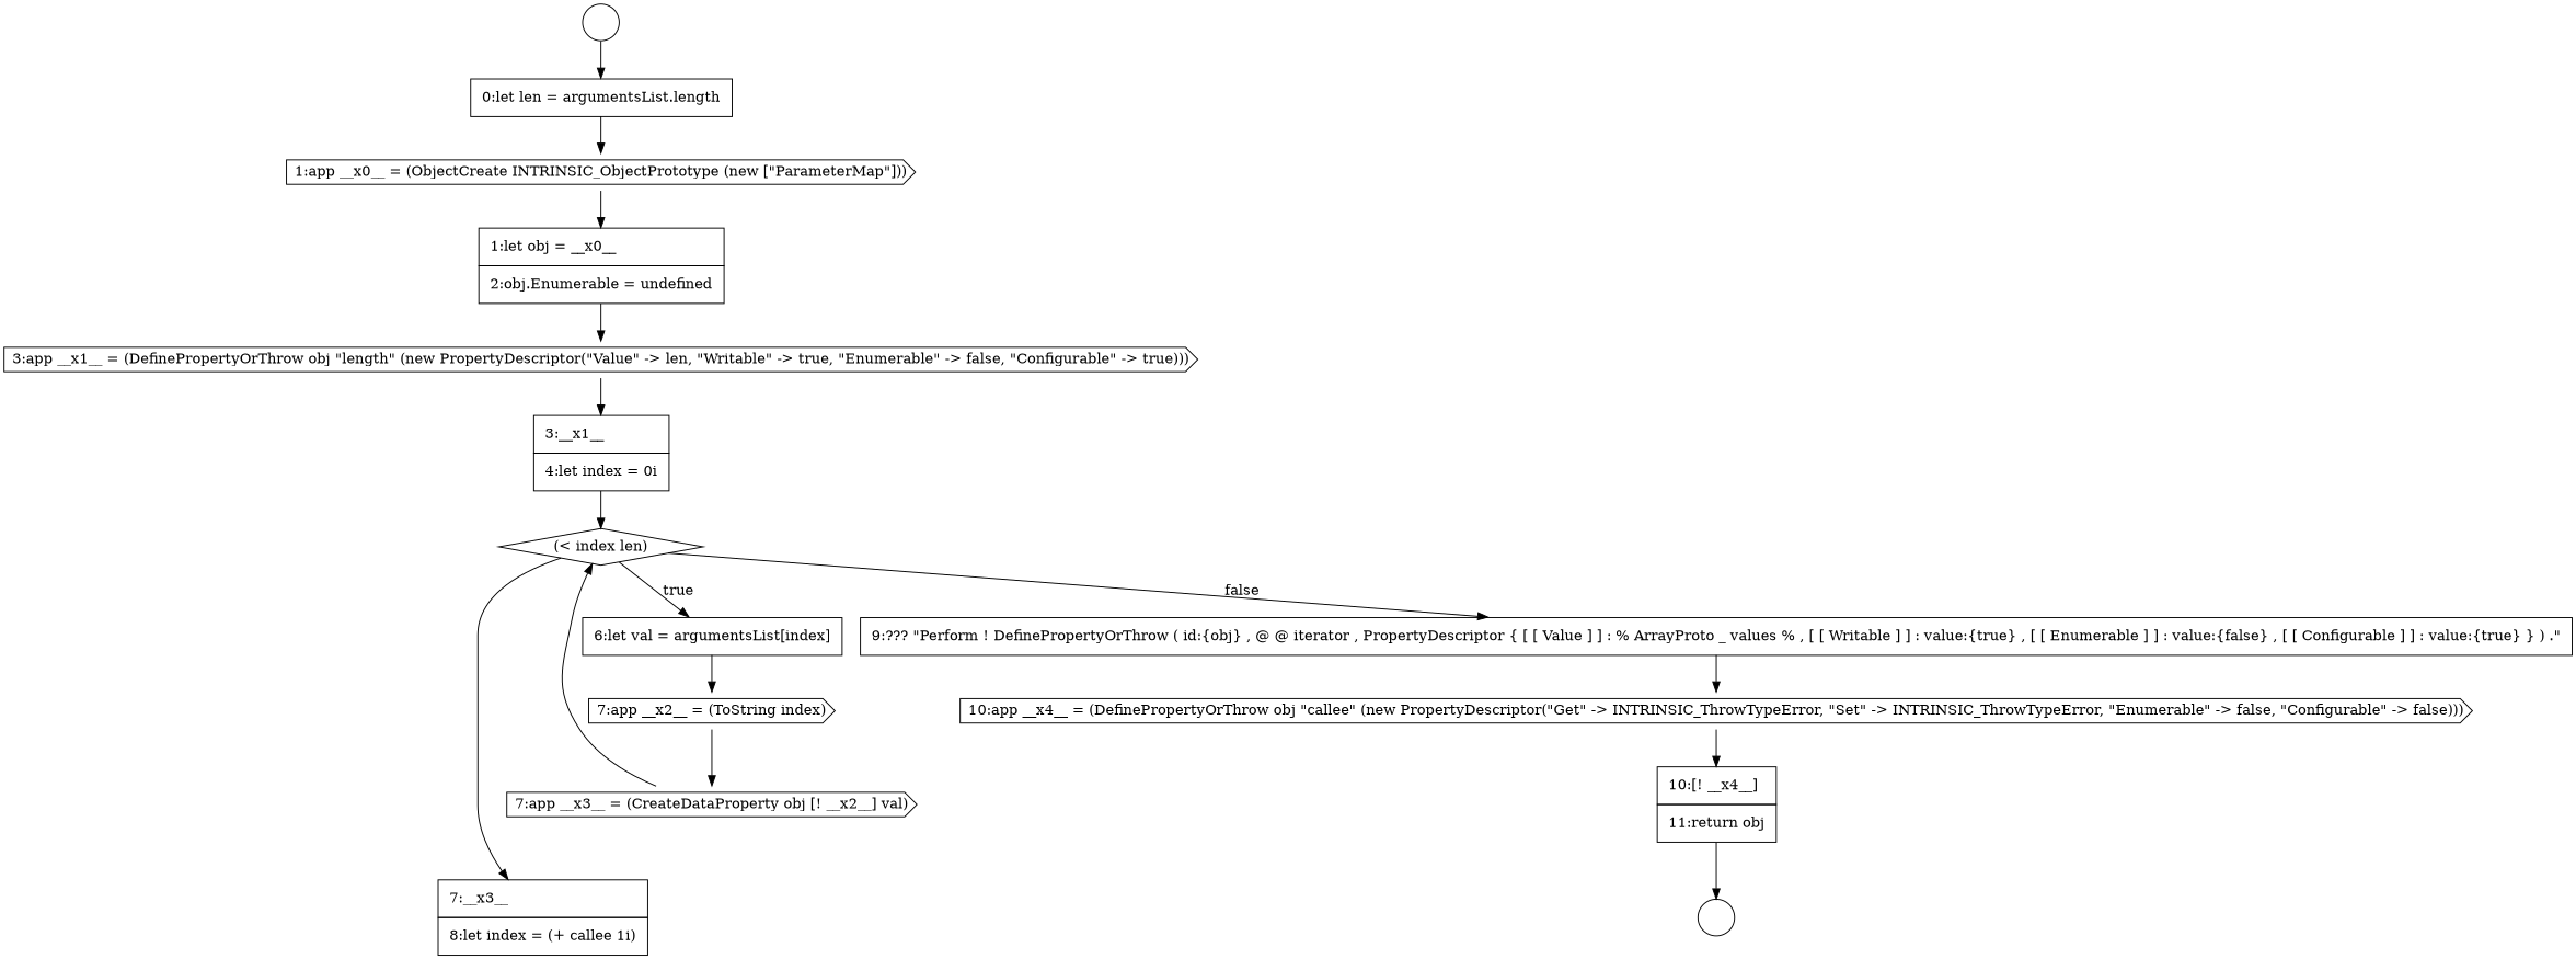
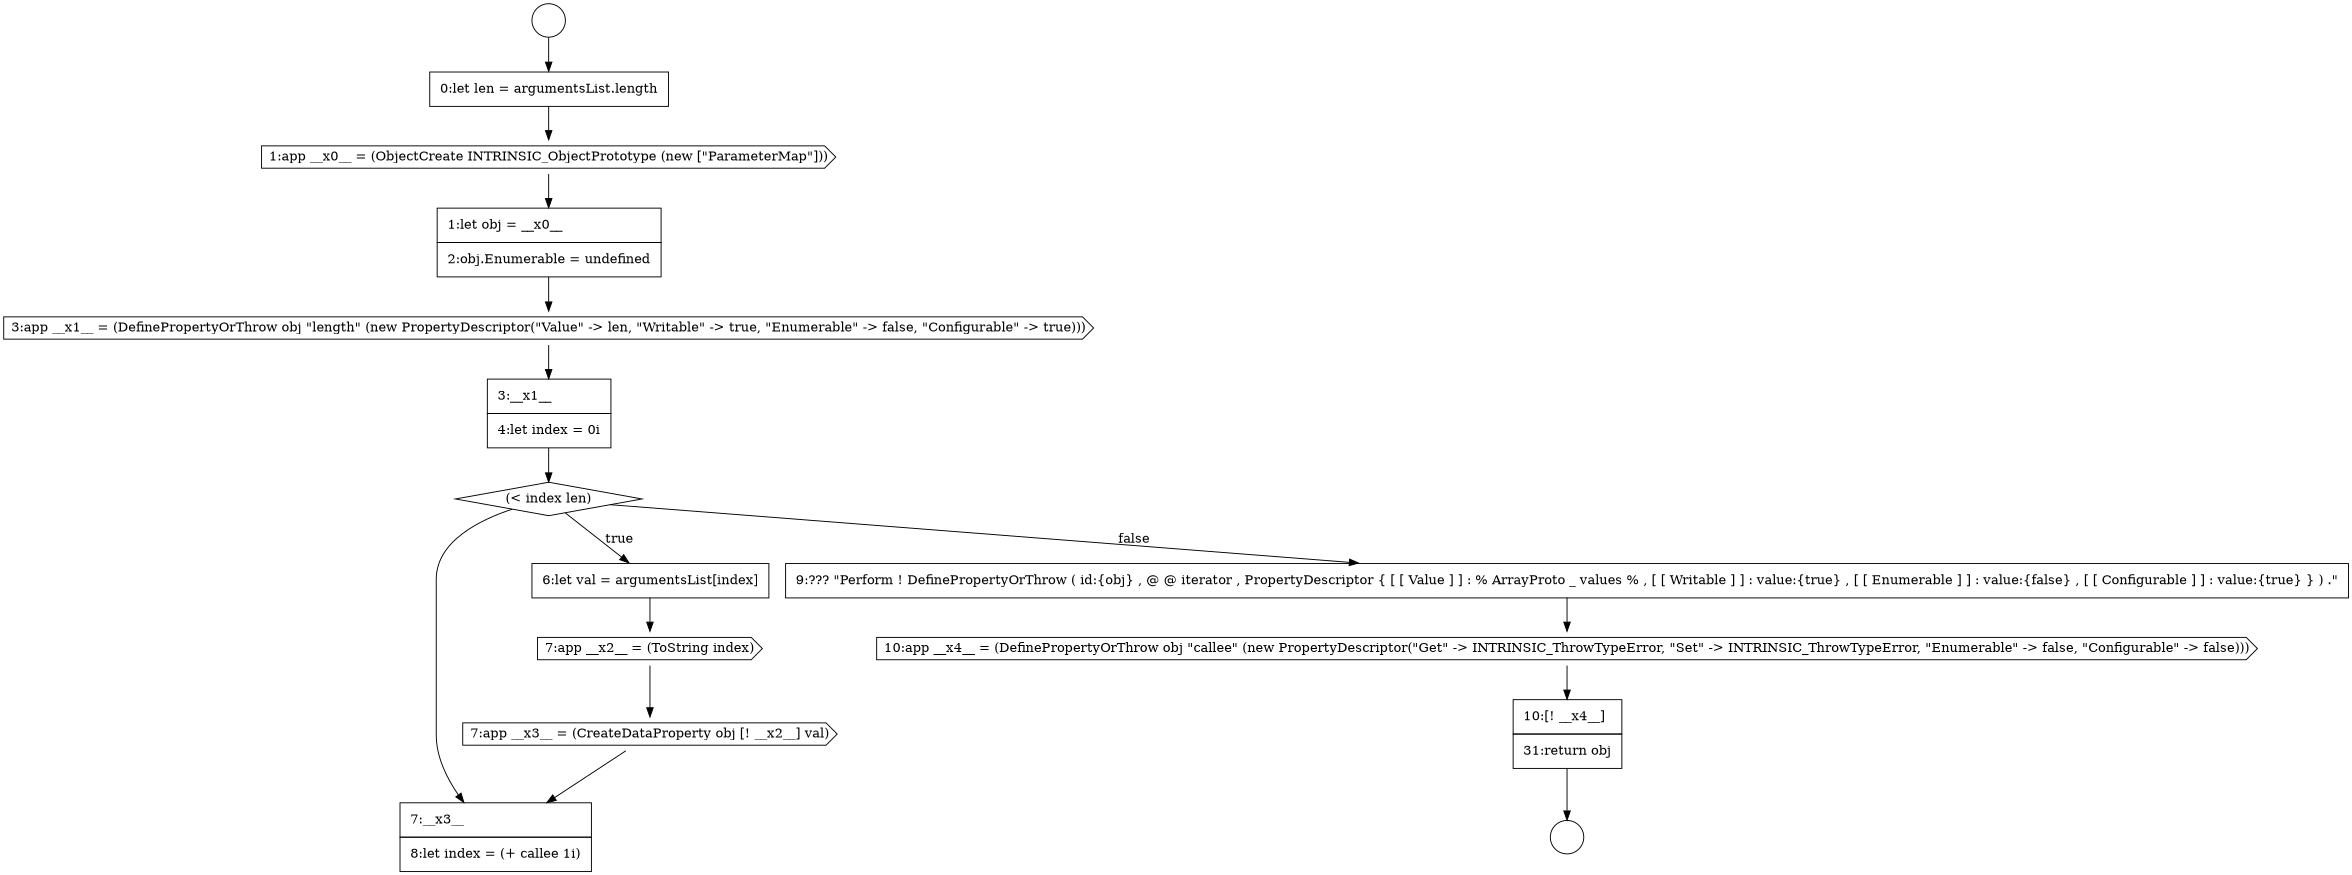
  digraph {
    node [color=black fillcolor=white shape=none style=filled]
    edge [color=black]
    n1 [label=<<font color="black">     <table border="0" cellborder="1" cellspacing="0" cellpadding="10">       <tr><td align="left">1:let obj = __x0__</td></tr>       <tr><td align="left">2:obj.Enumerable = undefined</td></tr>     </table>   </font>> margin=0]
    n2 [label=<<font color="black">3:app __x1__ = (DefinePropertyOrThrow obj &quot;length&quot; (new PropertyDescriptor(&quot;Value&quot; -&gt; len, &quot;Writable&quot; -&gt; true, &quot;Enumerable&quot; -&gt; false, &quot;Configurable&quot; -&gt; true)))</font>> shape=cds]
    n3 [label=<<font color="black">     <table border="0" cellborder="1" cellspacing="0" cellpadding="10">       <tr><td align="left">3:__x1__</td></tr>       <tr><td align="left">4:let index = 0i</td></tr>     </table>   </font>> margin=0]
    n4 [label=" " shape=circle]
-   n5 [label=<<font color="black">     <table border="0" cellborder="1" cellspacing="0" cellpadding="10">       <tr><td align="left">10:[! __x4__]</td></tr>       <tr><td align="left">11:return obj</td></tr>     </table>   </font>> margin=0]
+   n5 [label=<<font color="black">     <table border="0" cellborder="1" cellspacing="0" cellpadding="10">       <tr><td align="left">10:[! __x4__]</td></tr>       <tr><td align="left">31:return obj</td></tr>     </table>   </font>> margin=0]
    n6 [label=<<font color="black">(&lt; index len)</font>> shape=diamond]
    n7 [label=" " shape=circle]
    n8 [label=<<font color="black">     <table border="0" cellborder="1" cellspacing="0" cellpadding="10">       <tr><td align="left">0:let len = argumentsList.length</td></tr>     </table>   </font>> margin=0]
    n9 [label=<<font color="black">1:app __x0__ = (ObjectCreate INTRINSIC_ObjectPrototype (new [&quot;ParameterMap&quot;]))</font>> shape=cds]
    n10 [label=<<font color="black">     <table border="0" cellborder="1" cellspacing="0" cellpadding="10">       <tr><td align="left">7:__x3__</td></tr>       <tr><td align="left">8:let index = (+ callee 1i)</td></tr>     </table>   </font>> margin=0]
    n11 [label=<<font color="black">     <table border="0" cellborder="1" cellspacing="0" cellpadding="10">       <tr><td align="left">6:let val = argumentsList[index]</td></tr>     </table>   </font>> margin=0]
    n12 [label=<<font color="black">     <table border="0" cellborder="1" cellspacing="0" cellpadding="10">       <tr><td align="left">9:??? &quot;Perform ! DefinePropertyOrThrow ( id:{obj} , @ @ iterator , PropertyDescriptor { [ [ Value ] ] : % ArrayProto _ values % , [ [ Writable ] ] : value:{true} , [ [ Enumerable ] ] : value:{false} , [ [ Configurable ] ] : value:{true} } ) .&quot;</td></tr>     </table>   </font>> margin=0]
    n13 [label=<<font color="black">7:app __x2__ = (ToString index)</font>> shape=cds]
    n14 [label=<<font color="black">7:app __x3__ = (CreateDataProperty obj [! __x2__] val)</font>> shape=cds]
    n15 [label=<<font color="black">10:app __x4__ = (DefinePropertyOrThrow obj &quot;callee&quot; (new PropertyDescriptor(&quot;Get&quot; -&gt; INTRINSIC_ThrowTypeError, &quot;Set&quot; -&gt; INTRINSIC_ThrowTypeError, &quot;Enumerable&quot; -&gt; false, &quot;Configurable&quot; -&gt; false)))</font>> shape=cds]
    n1 -> n2
    n2 -> n3
    n3 -> n6
    n5 -> n4
    n6 -> n10
    n6 -> n11 [label=<<font color="black">true</font>>]
    n6 -> n12 [label=<<font color="black">false</font>>]
    n7 -> n8
    n8 -> n9
    n9 -> n1
    n11 -> n13
    n12 -> n15
    n13 -> n14
-   n14 -> n6
+   n14 -> n10
    n15 -> n5
  }
